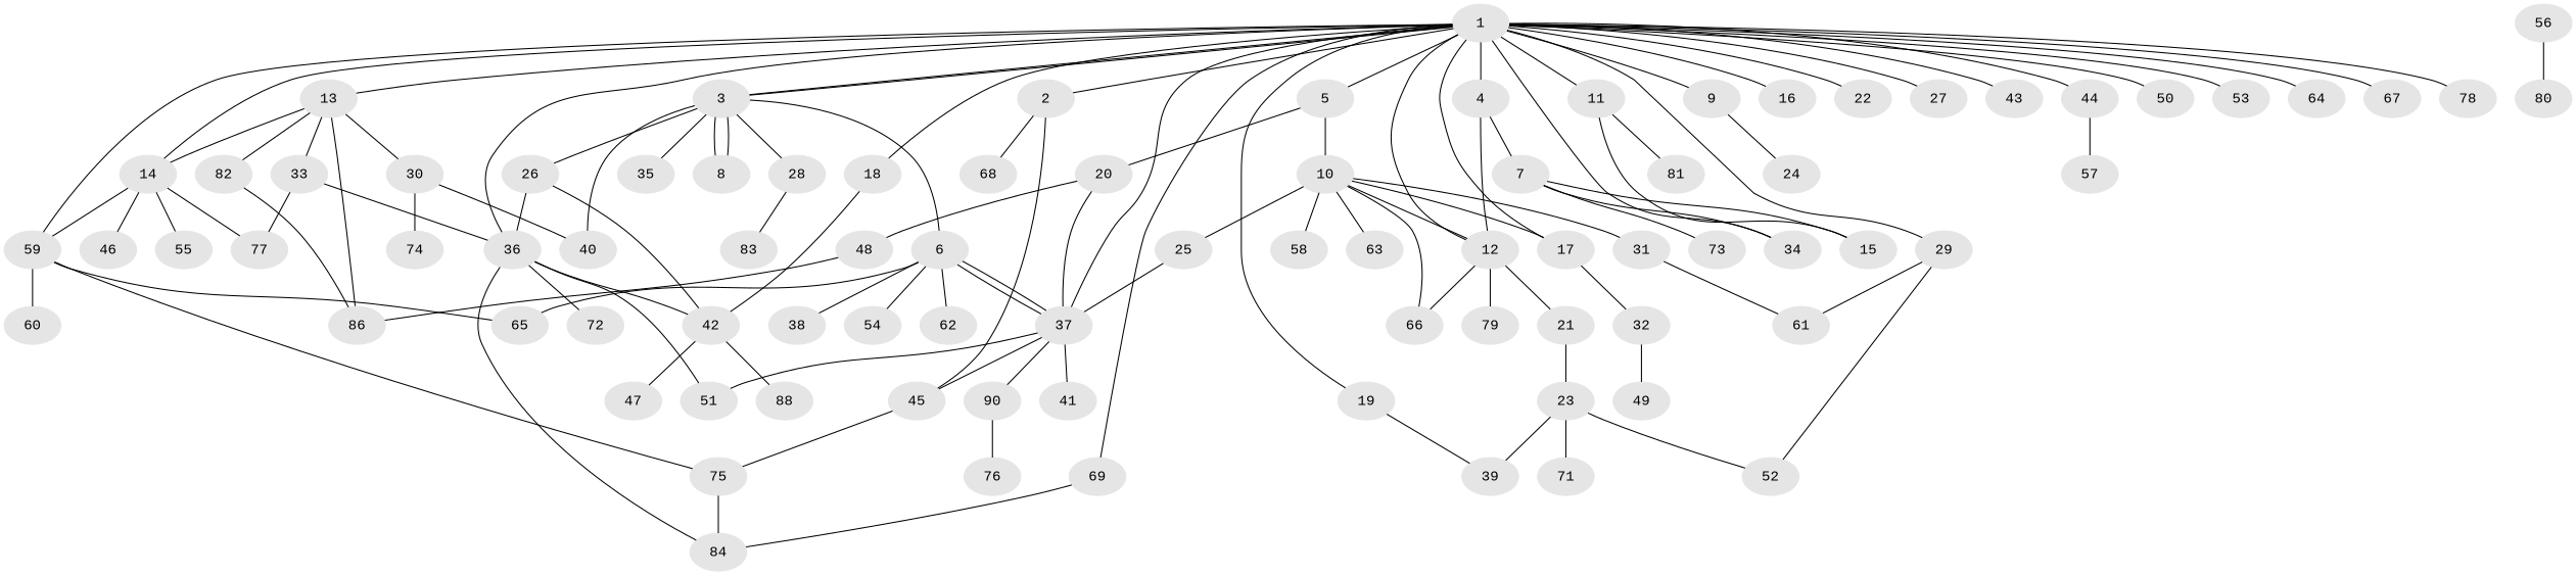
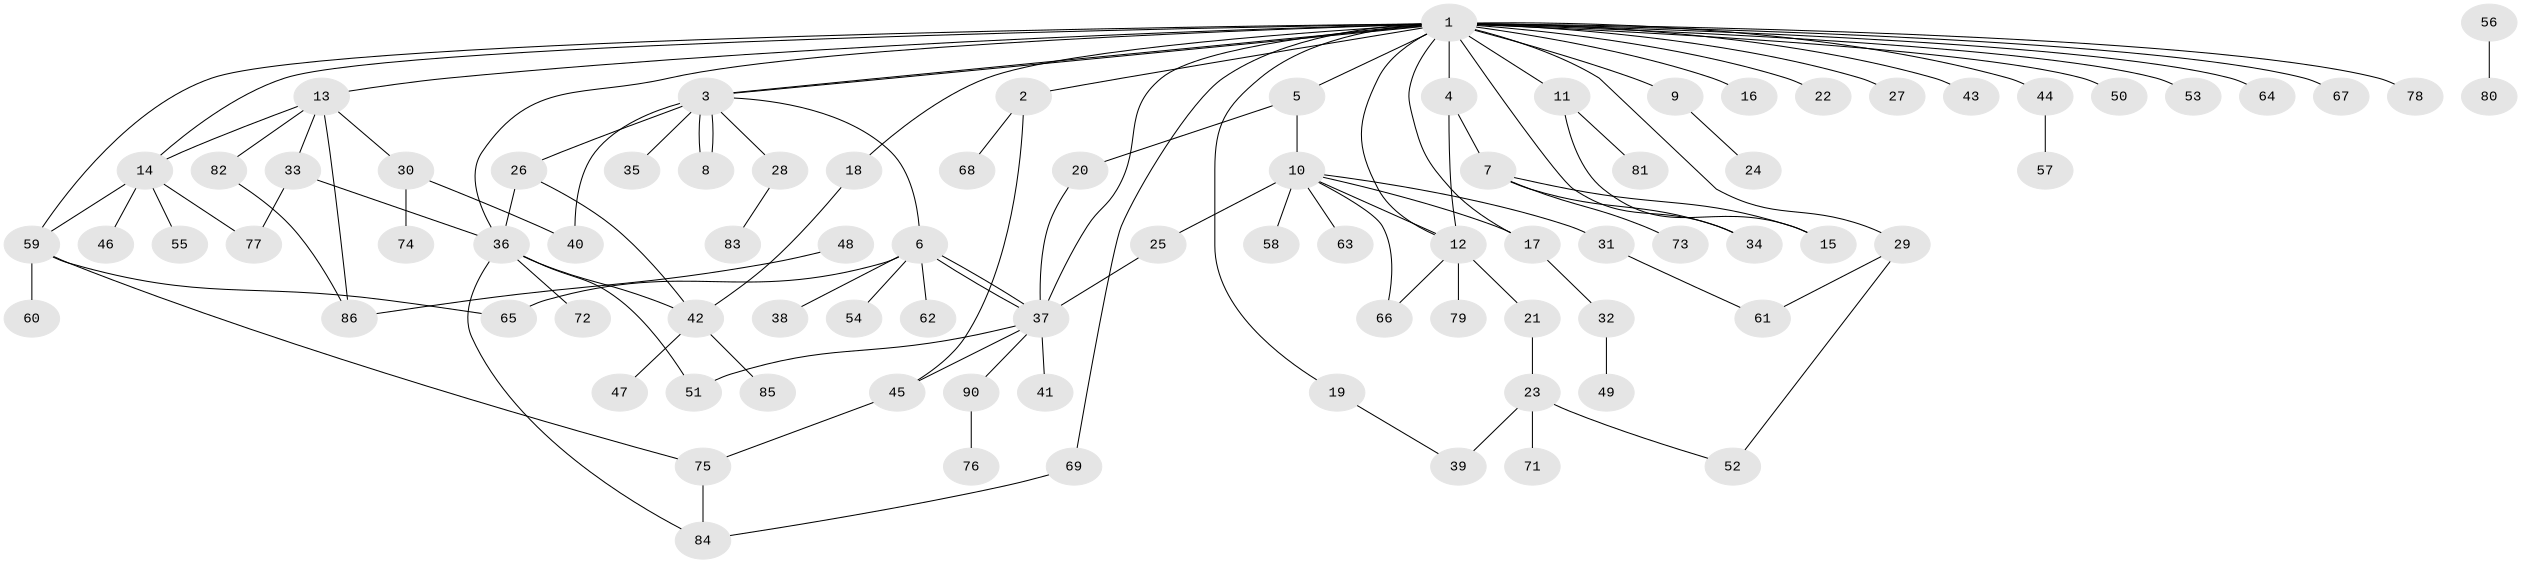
  graph {
    fontname="Liberation Mono"
    node [color=gray90 fontname="Liberation Mono" style=filled]
    edge [fontname="Liberation Mono"]
    1
    2
    3
    4
    5
    9
    11
    12
    13
    14
    16
    17
    18
    19
    22
    27
    29
    34
    36
    37
    43
    44
    50
    53
    59
    64
    67
    69
    78
    45
    68
    6
    8
    26
    28
    35
    40
    7
    10
    20
    24
    15
    81
    66
    21
    79
    30
    33
    82
    86
    46
    55
    77
    32
    42
    39
    52
    61
    51
    72
    84
    41
    n63 [label=90]
    57
    65
    75
    60
    38
    54
    62
    83
    73
    25
    31
    58
    63
    48
    23
    74
    49
    47
-   85 [label=88]
+   85
    71
    76
    56
    80
    1 -- 2
    1 -- 3
    1 -- 3
    1 -- 4
    1 -- 5
    1 -- 9
    1 -- 11
    1 -- 12
    1 -- 13
    1 -- 14
    1 -- 16
    1 -- 17
    1 -- 18
    1 -- 19
    1 -- 22
    1 -- 27
    1 -- 29
    1 -- 34
    1 -- 36
    1 -- 37
    1 -- 43
    1 -- 44
    1 -- 50
    1 -- 53
    1 -- 59
    1 -- 64
    1 -- 67
    1 -- 69
    1 -- 78
    2 -- 45
    2 -- 68
    3 -- 6
    3 -- 8
    3 -- 8
    3 -- 26
    3 -- 28
    3 -- 35
    3 -- 40
    4 -- 12
    4 -- 7
    5 -- 10
    5 -- 20
    9 -- 24
    11 -- 15
    11 -- 81
    12 -- 66
    12 -- 21
    12 -- 79
    13 -- 14
    13 -- 30
    13 -- 33
    13 -- 82
    13 -- 86
    14 -- 59
    14 -- 46
    14 -- 55
    14 -- 77
    17 -- 32
    18 -- 42
    19 -- 39
    29 -- 52
    29 -- 61
    36 -- 42
    36 -- 51
    36 -- 72
    36 -- 84
    37 -- 45
    37 -- 51
    37 -- 41
    37 -- n63
    44 -- 57
    59 -- 65
    59 -- 75
    59 -- 60
    69 -- 84
    45 -- 75
    6 -- 37
    6 -- 37
    6 -- 65
    6 -- 38
    6 -- 54
    6 -- 62
    26 -- 36
    26 -- 42
    28 -- 83
    7 -- 34
    7 -- 15
    7 -- 73
    10 -- 12
    10 -- 17
    10 -- 66
    10 -- 25
    10 -- 31
    10 -- 58
    10 -- 63
    20 -- 37
-   20 -- 48
    21 -- 23
    30 -- 40
    30 -- 74
    33 -- 36
    33 -- 77
    82 -- 86
    32 -- 49
    42 -- 47
    42 -- 85
    n63 -- 76
    75 -- 84
    25 -- 37
    31 -- 61
    48 -- 86
    23 -- 39
    23 -- 52
    23 -- 71
    56 -- 80
  }
